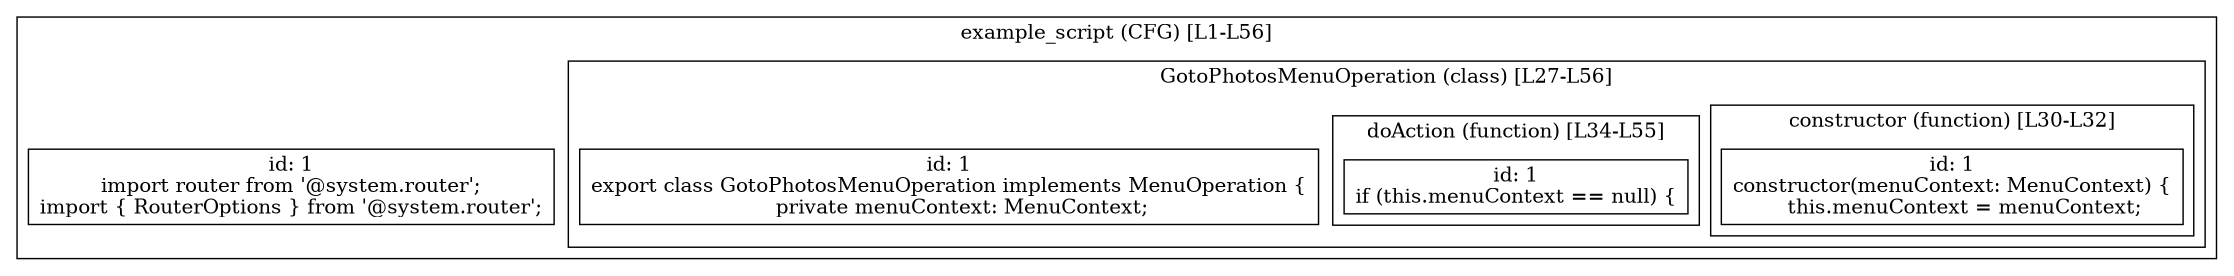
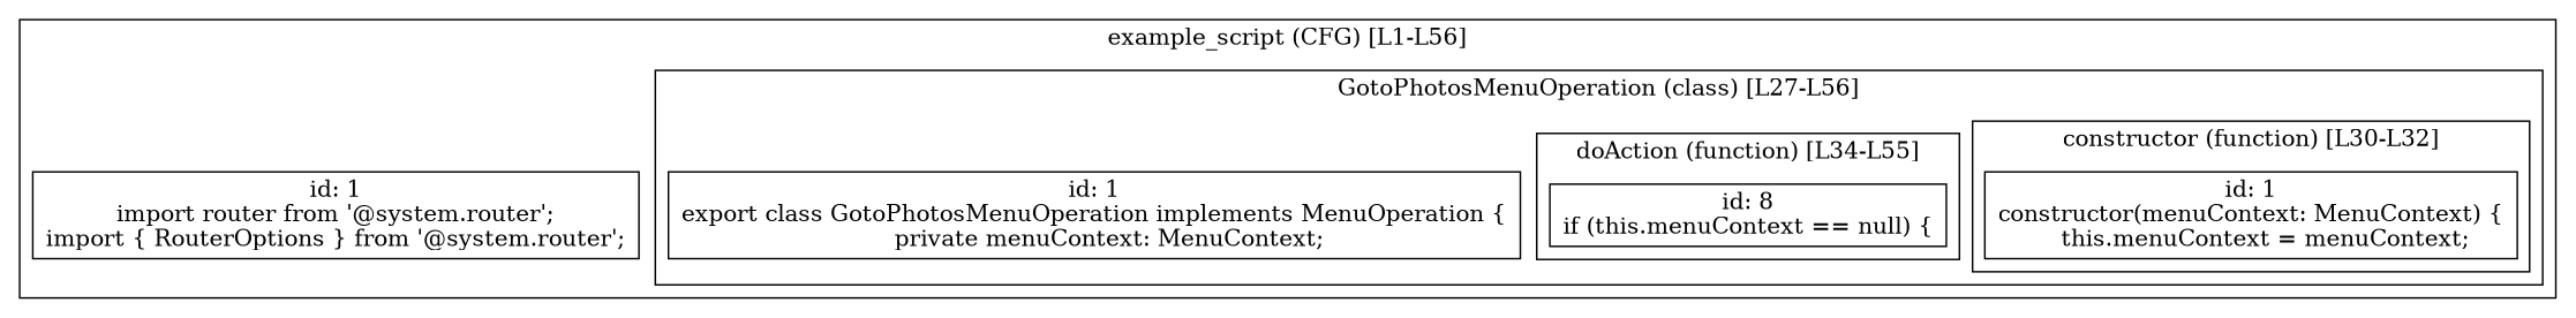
  digraph {
    node [shape=box]
    n1 [label="id: 1\nconstructor(menuContext: MenuContext) {\n    this.menuContext = menuContext;"]
-   n2 [label="id: 1\nif (this.menuContext == null) {"]
+   n2 [label="id: 8\nif (this.menuContext == null) {"]
    n3 [label="id: 1\nexport class GotoPhotosMenuOperation implements MenuOperation {\n    private menuContext: MenuContext;"]
    n4 [label="id: 1\nimport router from '@system.router';\nimport { RouterOptions } from '@system.router';"]
    subgraph cluster_1 {
      label="example_script (CFG) [L1-L56]"
      n4
      subgraph cluster_2 {
        label="GotoPhotosMenuOperation (class) [L27-L56]"
        n3
        subgraph cluster_3 {
          label="constructor (function) [L30-L32]"
          n1
        }
        subgraph cluster_4 {
          label="doAction (function) [L34-L55]"
          n2
        }
      }
    }
  }
